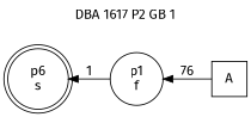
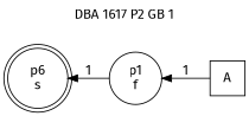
  digraph {
    fontname="Fira Sans"
    label=" DBA 1617 P2 GB 1 "
    labelloc=tl
    rankdir=RL
    node [fontname="Fira Sans"]
    edge [fontname="Fira Sans"]
    n1 [label=A shape=square]
    n2 [label="p1\nf" shape=circle]
    n3 [label="p6\ns" shape=doublecircle]
-   n1 -> n2 [label=76]
+   n1 -> n2 [label=1]
    n2 -> n3 [label=1]
  }
